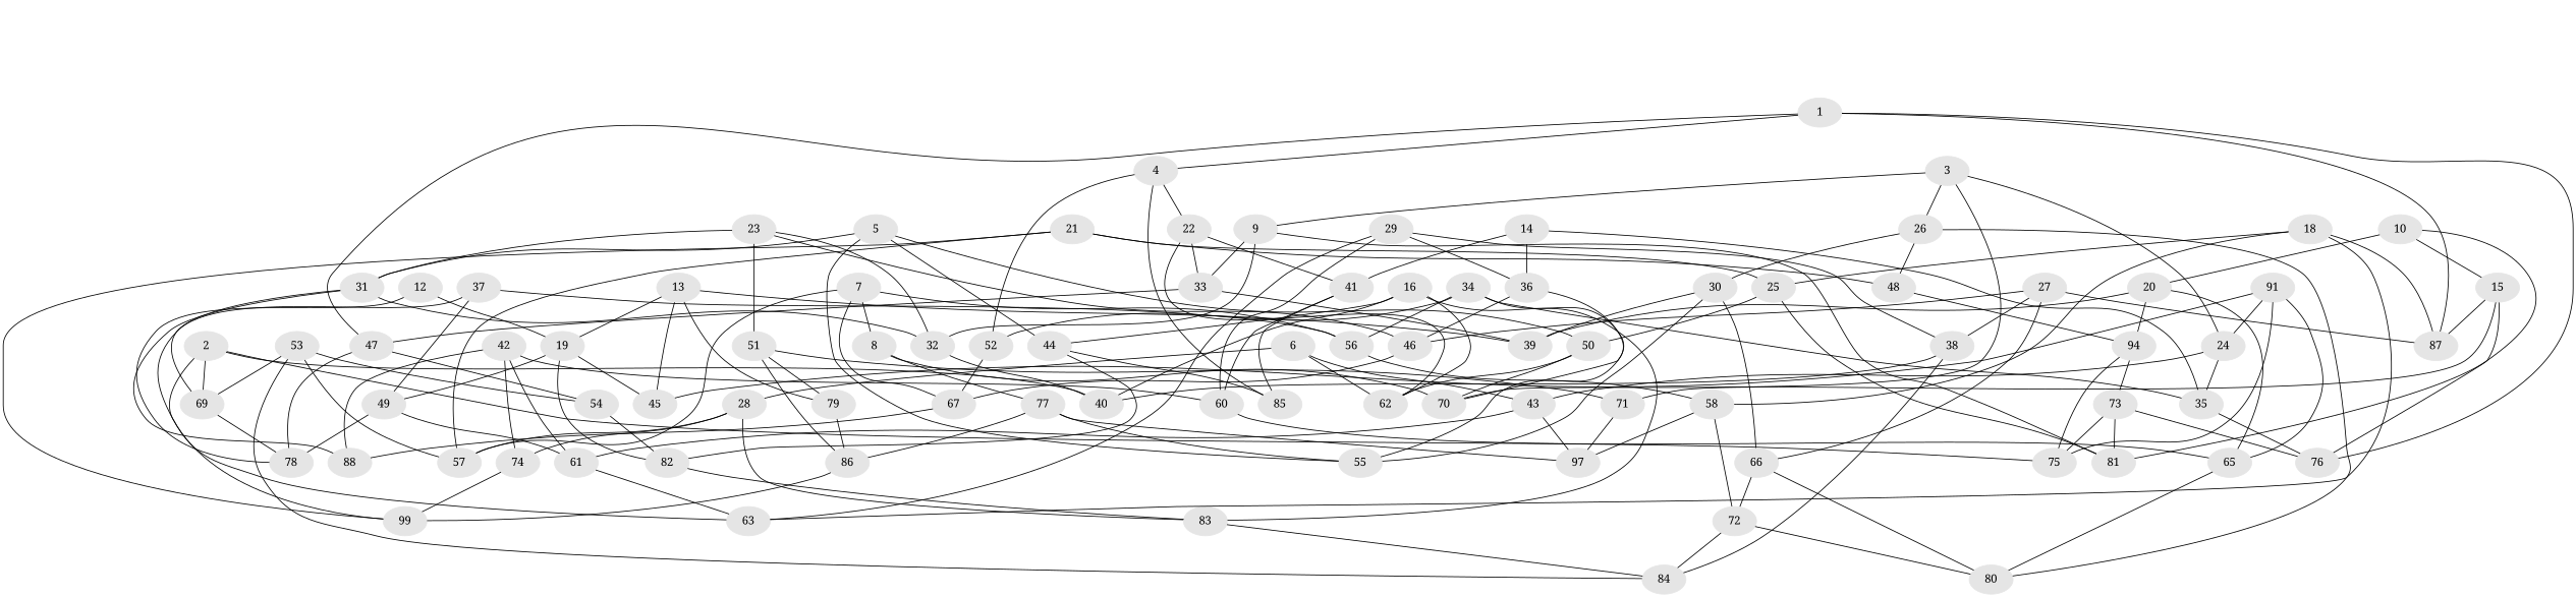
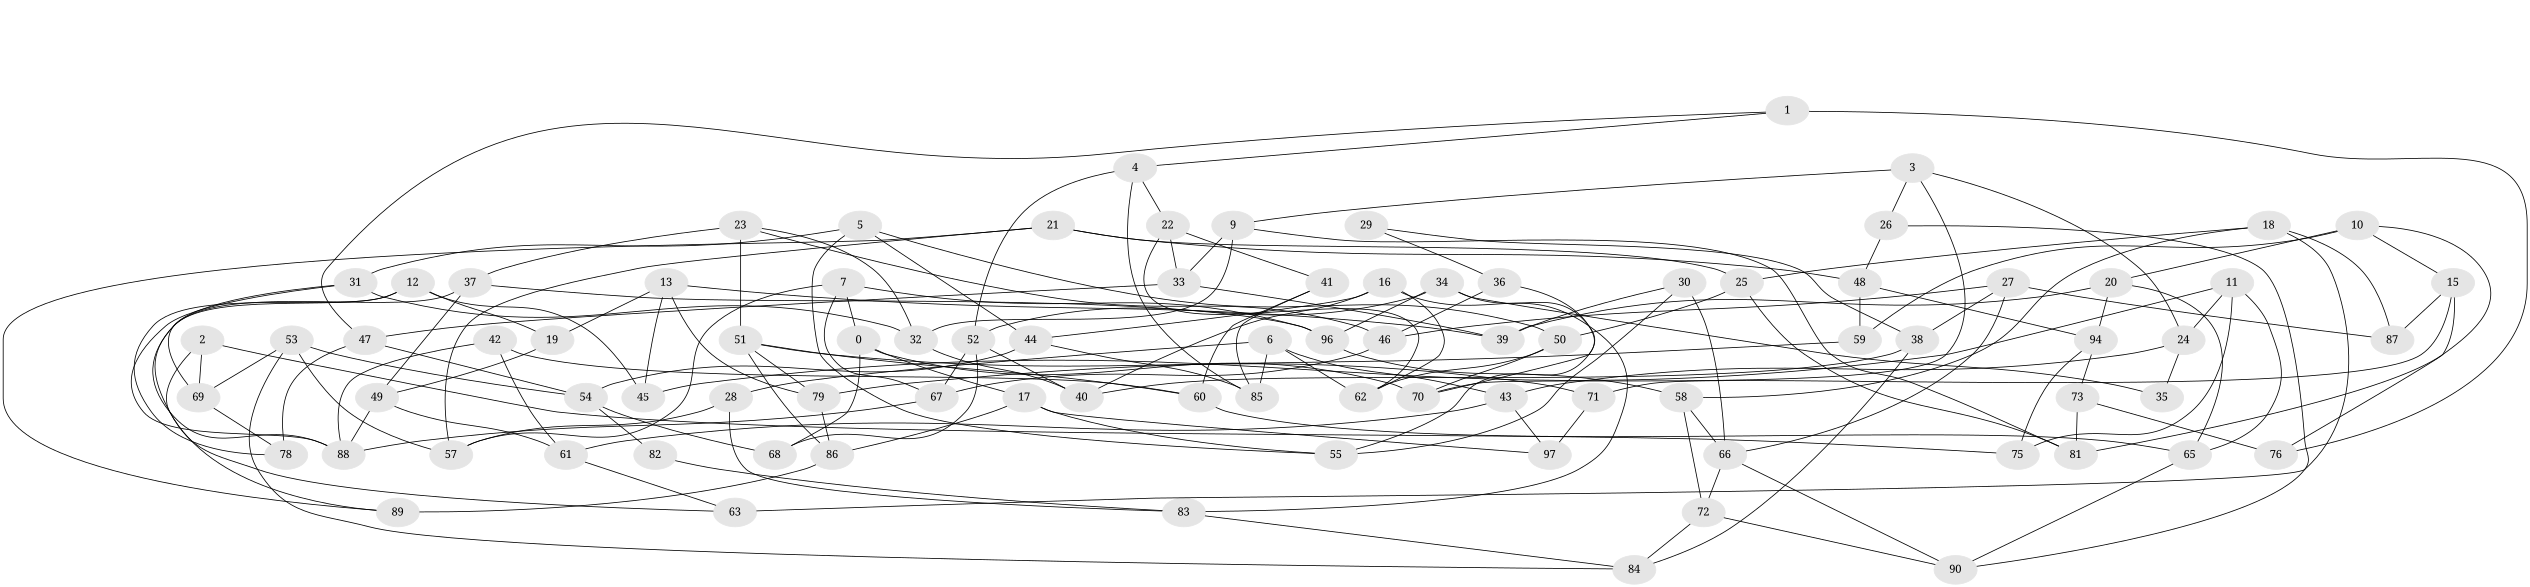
  graph {
    fontname="Noto Serif"
    node [color=gray90 fontname="Noto Serif" style=filled]
    edge [fontname="Noto Serif"]
    1
    4
    47
    76
    87
    22
    52
    85
    78
    54
    2
    40
    69
    75
-   89 [label=99]
+   89
    3
    9
    24
    26
    70
    32
    33
    81
    43
    35
    48
    30
-   80
+   80 [label=90]
    62
    41
    67
+   68
    5
    31
    44
    50
    55
    88
    82
    6
    28
    57
    83
-   74
    n45 [label=97]
    61
    7
-   8
-   56
-   17 [label=77]
+   8 [label=0]
+   56 [label=96]
+   17
    58
    86
    39
    10
    15
    20
+   59
    71
    65
    n60 [label=94]
    79
-   11 [label=91]
+   11
    45
    12
    19
    49
    13
-   14
    36
    46
    60
    16
    84
    18
    25
    63
    72
    73
    21
    23
    37
    51
    66
    27
    38
    29
    34
    42
    53
    1 -- 4
    1 -- 47
    1 -- 76
-   1 -- 87
    4 -- 22
    4 -- 52
    4 -- 85
    47 -- 78
    47 -- 54
    22 -- 33
    22 -- 62
    22 -- 41
    52 -- 67
+   52 -- 68
+   54 -- 68
    54 -- 82
-   2 -- 40
+   52 -- 40
    2 -- 69
    2 -- 75
    2 -- 89
    69 -- 78
    3 -- 9
    3 -- 24
    3 -- 26
    3 -- 70
    9 -- 32
    9 -- 33
    9 -- 81
    24 -- 43
    24 -- 35
    26 -- 48
-   26 -- 30
    26 -- 80
    32 -- 40
    33 -- 47
    33 -- 39
    43 -- n45
    43 -- 61
-   35 -- 76
+   48 -- 59
    48 -- n60
    30 -- 55
    30 -- 39
    30 -- 66
    41 -- 85
    41 -- 60
    67 -- 88
    5 -- 31
    5 -- 44
    5 -- 50
    5 -- 55
    31 -- 69
    31 -- 32
    31 -- 88
    44 -- 85
-   44 -- 82
+   44 -- 54
    50 -- 70
    50 -- 62
    82 -- 83
+   6 -- 85
    6 -- 43
    6 -- 62
    6 -- 28
    28 -- 57
    28 -- 83
-   28 -- 74
    83 -- 84
-   74 -- 89
    61 -- 63
    7 -- 67
    7 -- 57
    7 -- 8
    7 -- 56
    8 -- 70
+   8 -- 68
    8 -- 17
    56 -- 58
    17 -- 55
    17 -- n45
    17 -- 86
-   58 -- n45
+   58 -- 66
    58 -- 72
    86 -- 89
    10 -- 81
    10 -- 15
    10 -- 20
+   10 -- 59
    15 -- 76
    15 -- 87
    15 -- 71
    20 -- 39
    20 -- 65
    20 -- n60
+   59 -- 79
    71 -- n45
    65 -- 80
    n60 -- 75
    n60 -- 73
    79 -- 86
    11 -- 75
    11 -- 24
    11 -- 65
    11 -- 45
    12 -- 78
-   19 -- 45
+   12 -- 88
+   12 -- 45
    12 -- 19
-   19 -- 82
    19 -- 49
-   49 -- 78
+   49 -- 88
    49 -- 61
    13 -- 39
    13 -- 79
    13 -- 45
    13 -- 19
-   14 -- 35
-   14 -- 41
-   14 -- 36
    36 -- 70
    36 -- 46
    46 -- 67
    60 -- 65
    16 -- 40
    16 -- 62
    16 -- 44
    16 -- 83
    18 -- 87
    18 -- 58
    18 -- 25
    18 -- 63
    25 -- 81
    25 -- 50
    72 -- 80
    72 -- 84
    73 -- 76
-   73 -- 75
    73 -- 81
    21 -- 89
    21 -- 48
    21 -- 57
    21 -- 25
    23 -- 32
    23 -- 46
-   23 -- 31
+   23 -- 37
    23 -- 51
    37 -- 56
    37 -- 49
    37 -- 63
    51 -- 86
    51 -- 71
    51 -- 79
    66 -- 80
    66 -- 72
    27 -- 87
    27 -- 46
    27 -- 66
    27 -- 38
    38 -- 40
    38 -- 84
    29 -- 36
-   29 -- 60
-   29 -- 63
+   51 -- 60
    29 -- 38
    34 -- 52
    34 -- 35
    34 -- 55
    34 -- 56
    42 -- 88
-   42 -- 74
    42 -- 61
    42 -- 60
    53 -- 54
    53 -- 69
    53 -- 57
    53 -- 84
  }
